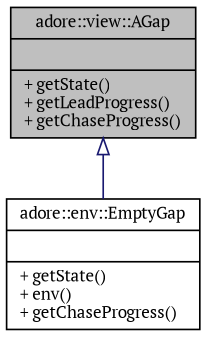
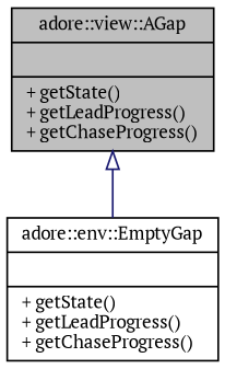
  digraph {
    fontname="PT Serif"
    node [color=black fontname="PT Serif" fontsize=10 shape=record style=filled]
    n1 [fillcolor=grey75 fontcolor=black height=0.2 label="{adore::view::AGap\n||+ getState()\l+ getLeadProgress()\l+ getChaseProgress()\l}" width=0.4]
-   n2 [fillcolor=white height=0.2 label="{adore::env::EmptyGap\n||+ getState()\l+ env()\l+ getChaseProgress()\l}" width=0.4]
+   n2 [fillcolor=white height=0.2 label="{adore::env::EmptyGap\n||+ getState()\l+ getLeadProgress()\l+ getChaseProgress()\l}" width=0.4]
    n1 -> n2 [arrowtail=onormal color=midnightblue dir=back fontname="PT Serif" fontsize=10 labelfontname=Helvetica labelfontsize=10 style=solid]
  }
